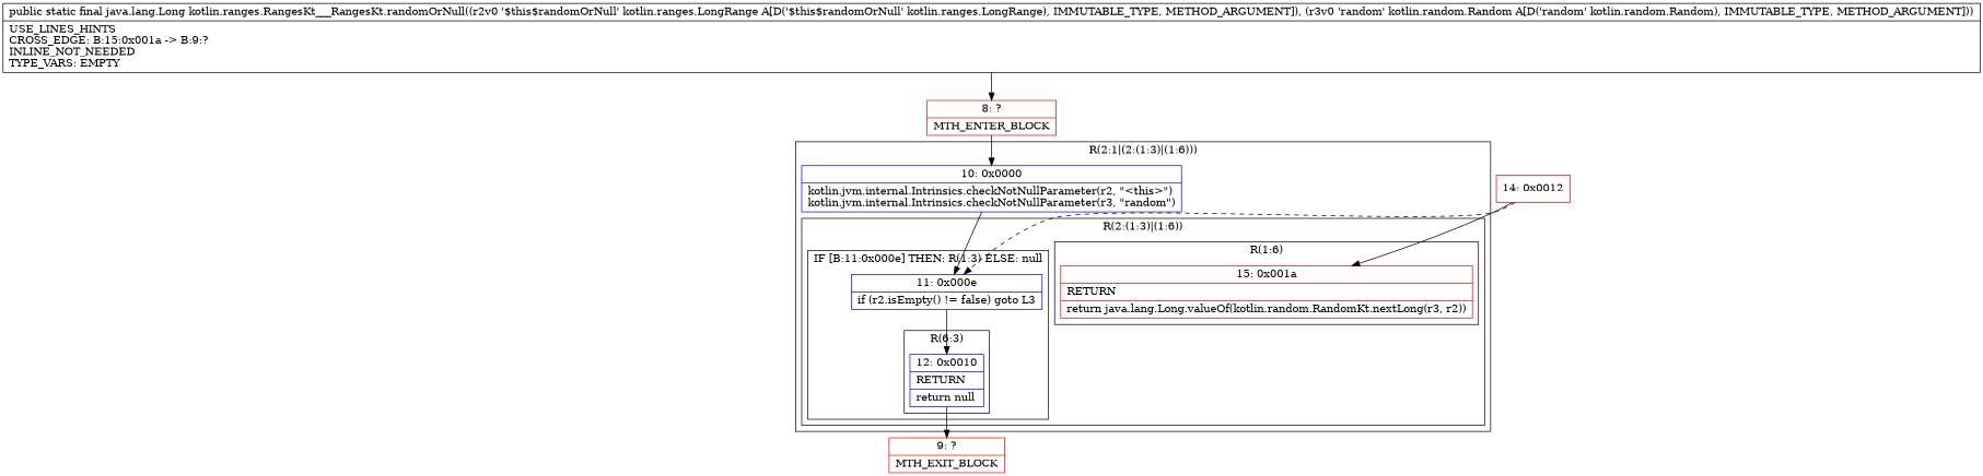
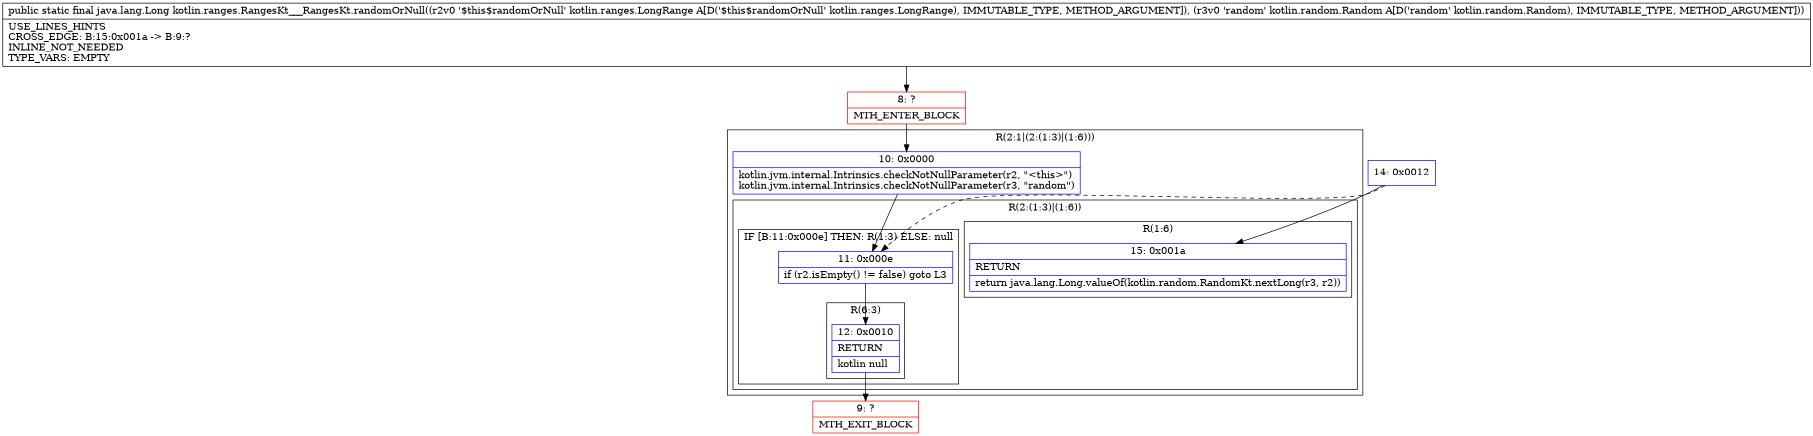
  digraph {
    node [color=blue shape=record]
-   n1 [label="{12\:\ 0x0010|RETURN\l|return null\l}"]
+   n1 [label="{12\:\ 0x0010|RETURN\l|kotlin null\l}"]
    n2 [label="{11\:\ 0x000e|if (r2.isEmpty() != false) goto L3\l}"]
-   n3 [color=red label="{15\:\ 0x001a|RETURN\l|return java.lang.Long.valueOf(kotlin.random.RandomKt.nextLong(r3, r2))\l}"]
+   n3 [label="{15\:\ 0x001a|RETURN\l|return java.lang.Long.valueOf(kotlin.random.RandomKt.nextLong(r3, r2))\l}"]
    n4 [label="{10\:\ 0x0000|kotlin.jvm.internal.Intrinsics.checkNotNullParameter(r2, \"\<this\>\")\lkotlin.jvm.internal.Intrinsics.checkNotNullParameter(r3, \"random\")\l}"]
    n5 [color=red label="{9\:\ ?|MTH_EXIT_BLOCK\l}"]
-   n6 [color=red label="{14\:\ 0x0012}"]
+   n6 [label="{14\:\ 0x0012}"]
    n7 [color=red label="{8\:\ ?|MTH_ENTER_BLOCK\l}"]
    n8 [label="{public static final java.lang.Long kotlin.ranges.RangesKt___RangesKt.randomOrNull((r2v0 '$this$randomOrNull' kotlin.ranges.LongRange A[D('$this$randomOrNull' kotlin.ranges.LongRange), IMMUTABLE_TYPE, METHOD_ARGUMENT]), (r3v0 'random' kotlin.random.Random A[D('random' kotlin.random.Random), IMMUTABLE_TYPE, METHOD_ARGUMENT]))  | USE_LINES_HINTS\lCROSS_EDGE: B:15:0x001a \-\> B:9:?\lINLINE_NOT_NEEDED\lTYPE_VARS: EMPTY\l}" color=""]
    subgraph cluster_1 {
      label="R(2:1|(2:(1:3)|(1:6)))"
      n4
      subgraph cluster_2 {
        label="R(2:(1:3)|(1:6))"
        subgraph cluster_3 {
          label="IF [B:11:0x000e] THEN: R(1:3) ELSE: null"
          n2
          subgraph cluster_4 {
            label="R(6:3)"
            n1
          }
        }
        subgraph cluster_5 {
          label="R(1:6)"
          n3
        }
      }
    }
    n1 -> n5
    n2 -> n1
    n4 -> n2
    n6 -> n2 [style=dashed]
    n6 -> n3
    n7 -> n4
    n8 -> n7
  }
